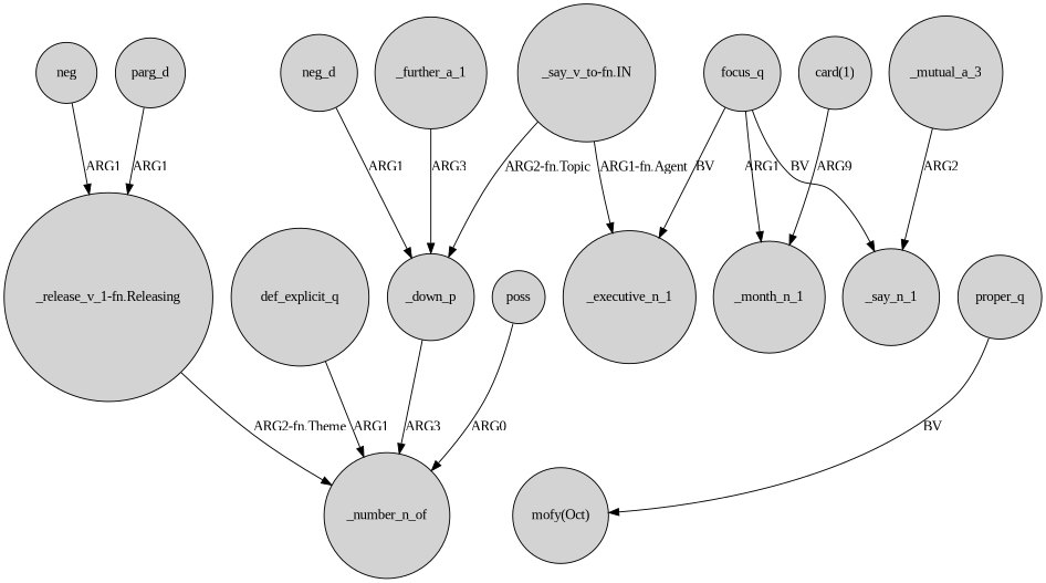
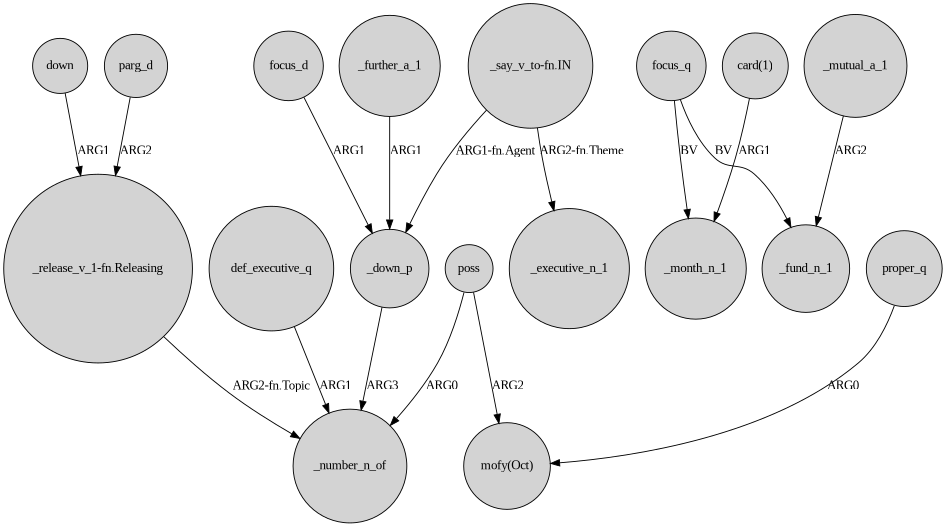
  digraph {
    fontname="Liberation Serif"
    node [fontname="Liberation Serif" shape=circle style=filled]
    edge [fontname="Liberation Serif"]
    "_release_v_1-fn.Releasing"
    _number_n_of
    n3 [label=focus_q]
    _month_n_1
    _executive_n_1
-   _fund_n_1 [label=_say_n_1]
-   _mutual_a_1 [label=_mutual_a_3]
+   _fund_n_1
+   _mutual_a_1
    "card(1)"
-   focus_d [label=neg_d]
+   focus_d
    _down_p
    "_say_v_to-fn.IN"
    parg_d
    proper_q
    "mofy(Oct)"
    poss
-   def_explicit_q
+   def_explicit_q [label=def_executive_q]
    _further_a_1
-   neg
-   "_release_v_1-fn.Releasing" -> _number_n_of [label="ARG2-fn.Theme"]
-   n3 -> _month_n_1 [label=ARG1]
-   n3 -> _executive_n_1 [label=BV]
+   neg [label=down]
+   "_release_v_1-fn.Releasing" -> _number_n_of [label="ARG2-fn.Topic"]
+   n3 -> _month_n_1 [label=BV]
    n3 -> _fund_n_1 [label=BV]
    _mutual_a_1 -> _fund_n_1 [label=ARG2]
-   "card(1)" -> _month_n_1 [label=ARG9]
+   "card(1)" -> _month_n_1 [label=ARG1]
    focus_d -> _down_p [label=ARG1]
    _down_p -> _number_n_of [label=ARG3]
-   "_say_v_to-fn.IN" -> _executive_n_1 [label="ARG1-fn.Agent"]
-   "_say_v_to-fn.IN" -> _down_p [label="ARG2-fn.Topic"]
-   parg_d -> "_release_v_1-fn.Releasing" [label=ARG1]
-   proper_q -> "mofy(Oct)" [label=BV]
+   "_say_v_to-fn.IN" -> _executive_n_1 [label="ARG2-fn.Theme"]
+   "_say_v_to-fn.IN" -> _down_p [label="ARG1-fn.Agent"]
+   parg_d -> "_release_v_1-fn.Releasing" [label=ARG2]
+   proper_q -> "mofy(Oct)" [label=ARG0]
    poss -> _number_n_of [label=ARG0]
+   poss -> "mofy(Oct)" [label=ARG2]
    def_explicit_q -> _number_n_of [label=ARG1]
-   _further_a_1 -> _down_p [label=ARG3]
+   _further_a_1 -> _down_p [label=ARG1]
    neg -> "_release_v_1-fn.Releasing" [label=ARG1]
  }
